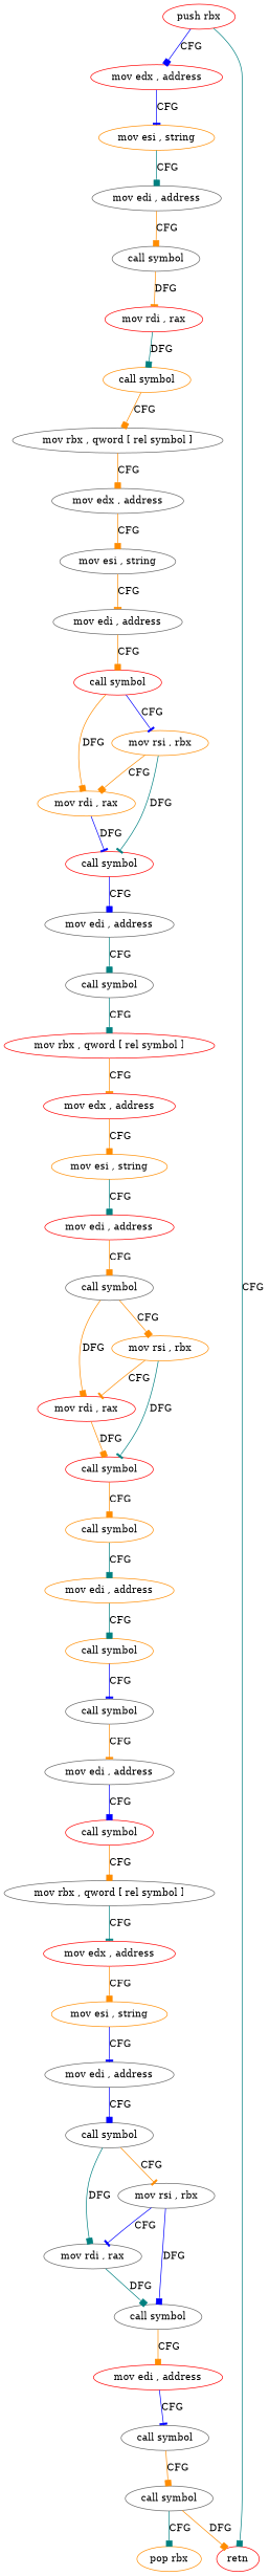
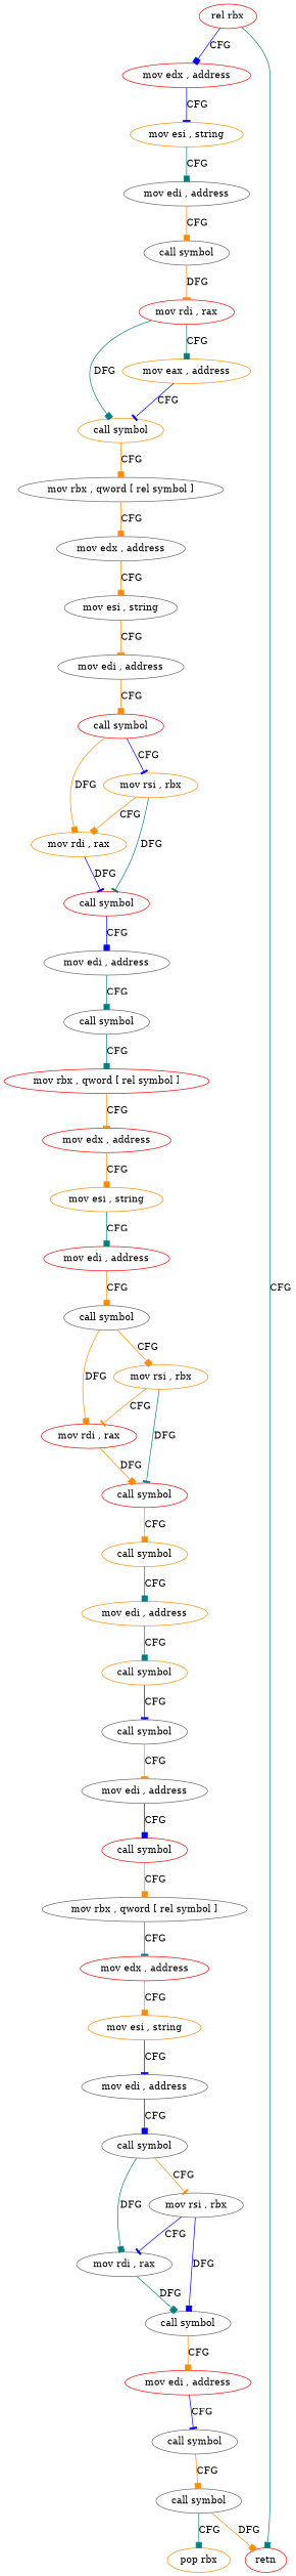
  digraph {
    node [color=gray40]
    edge [arrowhead=box color=darkorange]
-   n1 [color=red label="push rbx"]
+   n1 [color=red label="rel rbx"]
    n2 [color=red label="mov edx , address"]
    n3 [color=red label=retn]
    n4 [color=darkorange label="mov esi , string"]
    n5 [label="mov edi , address"]
    n6 [label="call symbol"]
    n7 [color=red label="mov rdi , rax"]
+   n8 [color=darkorange label="mov eax , address"]
    n9 [color=darkorange label="call symbol"]
    n10 [label="mov rbx , qword [ rel symbol ]"]
    n11 [label="mov edx , address"]
    n12 [label="mov esi , string"]
    n13 [label="mov edi , address"]
    n14 [color=red label="call symbol"]
    n15 [color=darkorange label="mov rsi , rbx"]
    n16 [color=darkorange label="mov rdi , rax"]
    n17 [color=red label="call symbol"]
    n18 [label="mov edi , address"]
    n19 [label="call symbol"]
    n20 [color=red label="mov rbx , qword [ rel symbol ]"]
    n21 [color=red label="mov edx , address"]
    n22 [color=darkorange label="mov esi , string"]
    n23 [color=red label="mov edi , address"]
    n24 [label="call symbol"]
    n25 [color=darkorange label="mov rsi , rbx"]
    n26 [color=red label="mov rdi , rax"]
    n27 [color=red label="call symbol"]
    n28 [color=darkorange label="call symbol"]
    n29 [color=darkorange label="mov edi , address"]
    n30 [color=darkorange label="call symbol"]
    n31 [label="call symbol"]
    n32 [label="mov edi , address"]
    n33 [color=red label="call symbol"]
    n34 [label="mov rbx , qword [ rel symbol ]"]
    n35 [color=red label="mov edx , address"]
    n36 [color=darkorange label="mov esi , string"]
    n37 [label="mov edi , address"]
    n38 [label="call symbol"]
    n39 [label="mov rsi , rbx"]
    n40 [label="mov rdi , rax"]
    n41 [label="call symbol"]
    n42 [color=red label="mov edi , address"]
    n43 [label="call symbol"]
    n44 [label="call symbol"]
    n45 [color=darkorange label="pop rbx"]
    n1 -> n2 [color=blue label=CFG]
    n1 -> n3 [color=teal label=CFG]
    n2 -> n4 [arrowhead=tee color=blue label=CFG]
    n4 -> n5 [color=teal label=CFG]
    n5 -> n6 [label=CFG]
    n6 -> n7 [arrowhead=tee label=DFG]
+   n7 -> n8 [color=teal label=CFG]
    n7 -> n9 [color=teal label=DFG]
+   n8 -> n9 [arrowhead=tee color=blue label=CFG]
    n9 -> n10 [label=CFG]
    n10 -> n11 [label=CFG]
    n11 -> n12 [label=CFG]
    n12 -> n13 [arrowhead=tee label=CFG]
    n13 -> n14 [label=CFG]
    n14 -> n15 [arrowhead=tee color=blue label=CFG]
    n14 -> n16 [label=DFG]
    n15 -> n16 [label=CFG]
    n15 -> n17 [arrowhead=tee color=teal label=DFG]
    n16 -> n17 [arrowhead=tee color=blue label=DFG]
    n17 -> n18 [color=blue label=CFG]
    n18 -> n19 [color=teal label=CFG]
    n19 -> n20 [color=teal label=CFG]
    n20 -> n21 [arrowhead=tee label=CFG]
    n21 -> n22 [label=CFG]
    n22 -> n23 [color=teal label=CFG]
    n23 -> n24 [label=CFG]
    n24 -> n25 [label=CFG]
    n24 -> n26 [label=DFG]
    n25 -> n26 [arrowhead=tee label=CFG]
    n25 -> n27 [arrowhead=tee color=teal label=DFG]
    n26 -> n27 [label=DFG]
    n27 -> n28 [label=CFG]
    n28 -> n29 [color=teal label=CFG]
    n29 -> n30 [color=teal label=CFG]
    n30 -> n31 [arrowhead=tee color=blue label=CFG]
    n31 -> n32 [arrowhead=tee label=CFG]
    n32 -> n33 [color=blue label=CFG]
    n33 -> n34 [label=CFG]
    n34 -> n35 [arrowhead=tee color=teal label=CFG]
    n35 -> n36 [label=CFG]
    n36 -> n37 [arrowhead=tee color=blue label=CFG]
    n37 -> n38 [color=blue label=CFG]
    n38 -> n39 [arrowhead=tee label=CFG]
    n38 -> n40 [color=teal label=DFG]
    n39 -> n40 [arrowhead=tee color=blue label=CFG]
    n39 -> n41 [color=blue label=DFG]
    n40 -> n41 [color=teal label=DFG]
    n41 -> n42 [label=CFG]
    n42 -> n43 [arrowhead=tee color=blue label=CFG]
    n43 -> n44 [label=CFG]
    n44 -> n3 [label=DFG]
    n44 -> n45 [color=teal label=CFG]
  }
